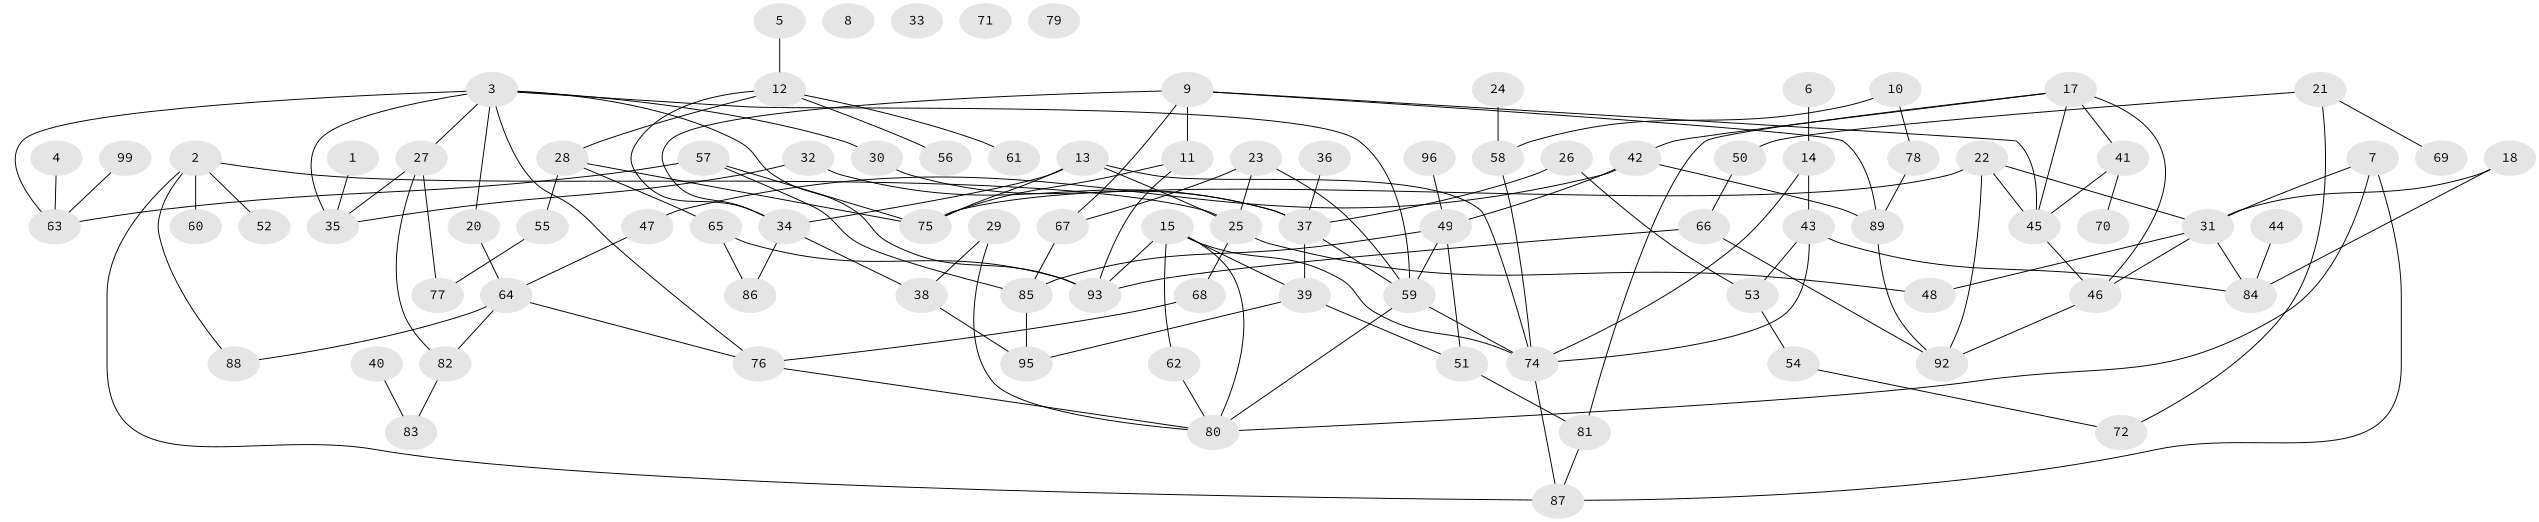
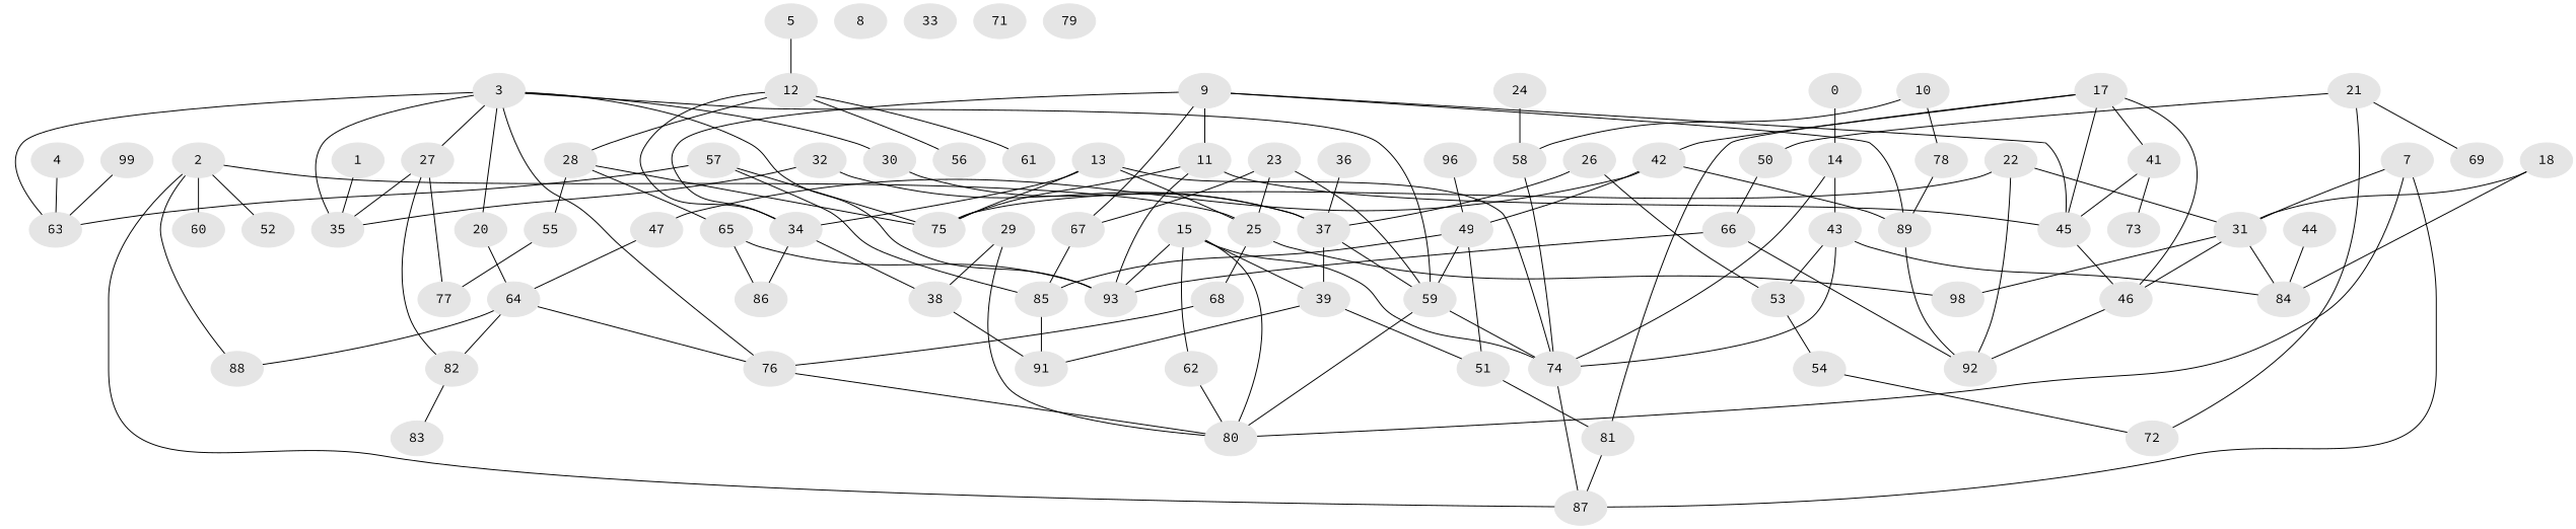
  graph {
    fontname="Source Code Pro"
    node [color=gray90 fontname="Source Code Pro" style=filled]
    edge [fontname="Source Code Pro"]
    1
    35
    2
    25
    52
    60
    87
    88
-   48
+   48 [label=98]
    68
    3
    20
    27
    30
    59
    63
    n17 [label=93]
    76
    64
    77
    82
    37
    39
    80
    74
    4
    5
    12
    34
    28
    56
    61
-   6
+   6 [label=0]
    14
    43
    7
    31
    46
    84
    8
    9
    11
    45
    67
    89
    75
    38
    86
    85
    92
    10
    58
    78
    55
    65
    13
    53
    15
    62
-   91 [label=95]
+   91
    51
    n62 [label=96]
    49
    17
    41
    42
    81
-   70
+   70 [label=73]
    47
    18
    n71 [label=99]
    21
    50
    69
    72
    66
    22
    23
    24
    26
    54
    83
    29
    32
    33
    36
-   40
    44
    57
    71
    79
    1 -- 35
    2 -- 25
    2 -- 52
    2 -- 60
    2 -- 87
    2 -- 88
    25 -- 48
    25 -- 68
    68 -- 76
    3 -- 35
    3 -- 20
    3 -- 27
    3 -- 30
    3 -- 59
    3 -- 63
    3 -- n17
    3 -- 76
    20 -- 64
    27 -- 35
    27 -- 77
    27 -- 82
    30 -- 37
    59 -- 80
    59 -- 74
    76 -- 80
    64 -- 88
    64 -- 76
    64 -- 82
    82 -- 83
    37 -- 59
    37 -- 39
    39 -- 91
    39 -- 51
    74 -- 87
    4 -- 63
    5 -- 12
    12 -- 34
    12 -- 28
    12 -- 56
    12 -- 61
    34 -- 38
    34 -- 86
    28 -- 75
    28 -- 55
    28 -- 65
    6 -- 14
    14 -- 74
    14 -- 43
    43 -- 74
    43 -- 84
    43 -- 53
    7 -- 87
    7 -- 80
    7 -- 31
    31 -- 48
    31 -- 46
    31 -- 84
    46 -- 92
    9 -- 34
    9 -- 11
    9 -- 45
    9 -- 67
    9 -- 89
    11 -- n17
-   22 -- 45
+   11 -- 45
    11 -- 75
    45 -- 46
    67 -- 85
    89 -- 92
    38 -- 91
    85 -- 91
    10 -- 58
    10 -- 78
    58 -- 74
    78 -- 89
    55 -- 77
    65 -- n17
    65 -- 86
    13 -- 25
    13 -- 74
    13 -- 34
    13 -- 75
    53 -- 54
    15 -- n17
    15 -- 39
    15 -- 80
    15 -- 74
    15 -- 62
    62 -- 80
    51 -- 81
    n62 -- 49
    49 -- 59
    49 -- 85
    49 -- 51
    17 -- 46
    17 -- 45
    17 -- 41
    17 -- 42
    17 -- 81
    41 -- 45
    41 -- 70
    42 -- 89
    42 -- 49
    42 -- 47
    81 -- 87
    47 -- 64
    18 -- 31
    18 -- 84
    n71 -- 63
    21 -- 50
    21 -- 69
    21 -- 72
    50 -- 66
    66 -- n17
    66 -- 92
    22 -- 31
    22 -- 75
    22 -- 92
    23 -- 25
    23 -- 59
    23 -- 67
    24 -- 58
    26 -- 37
    26 -- 53
    54 -- 72
    29 -- 80
    29 -- 38
    32 -- 35
    32 -- 37
    36 -- 37
-   40 -- 83
    44 -- 84
    57 -- 63
    57 -- 75
    57 -- 85
  }
